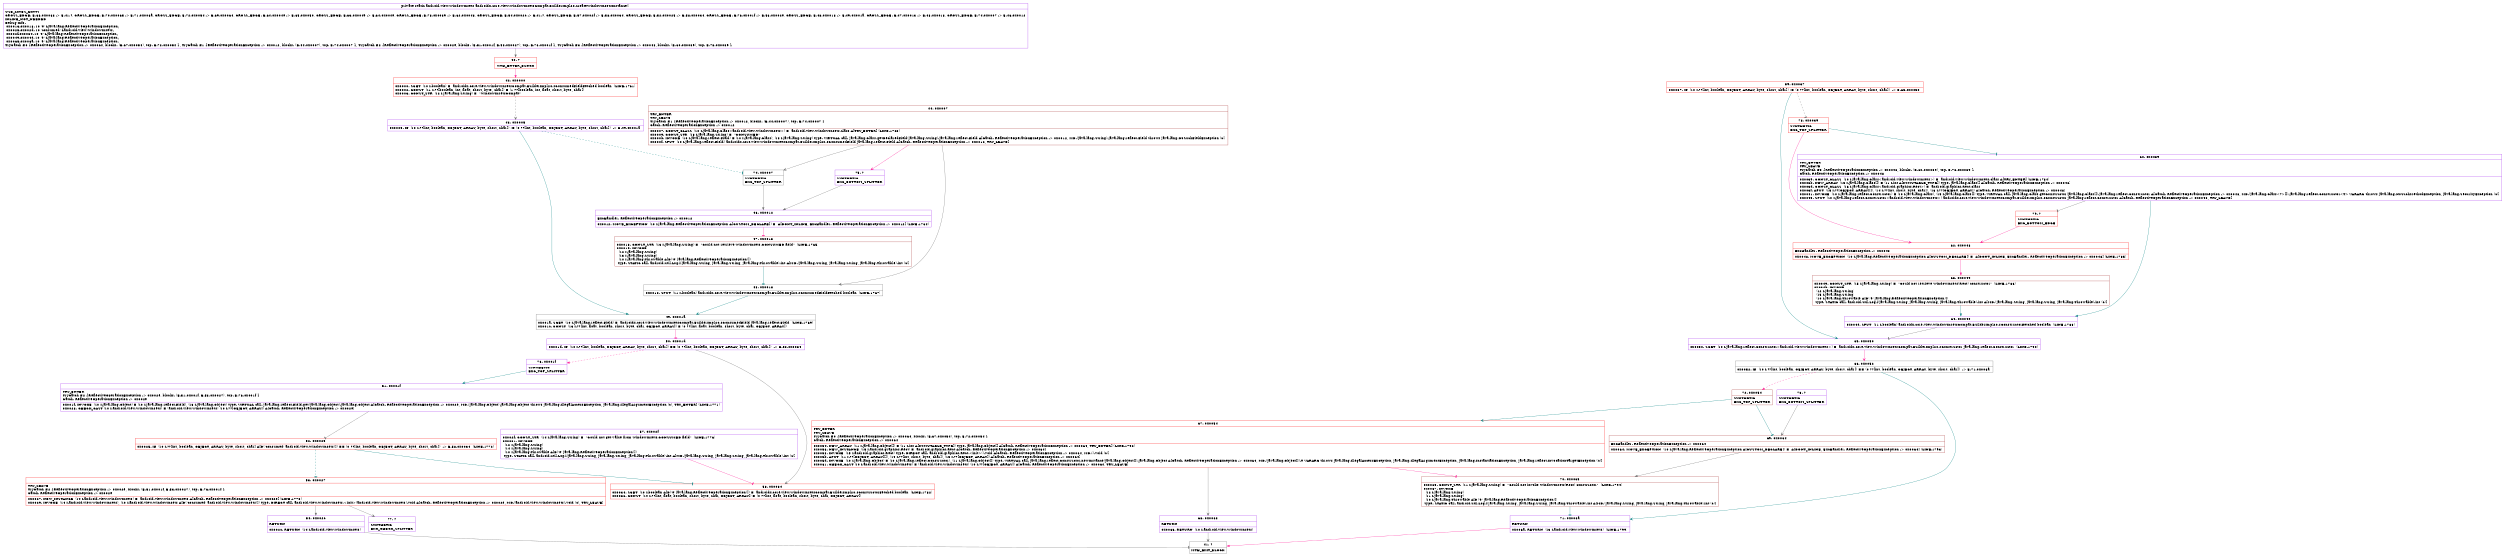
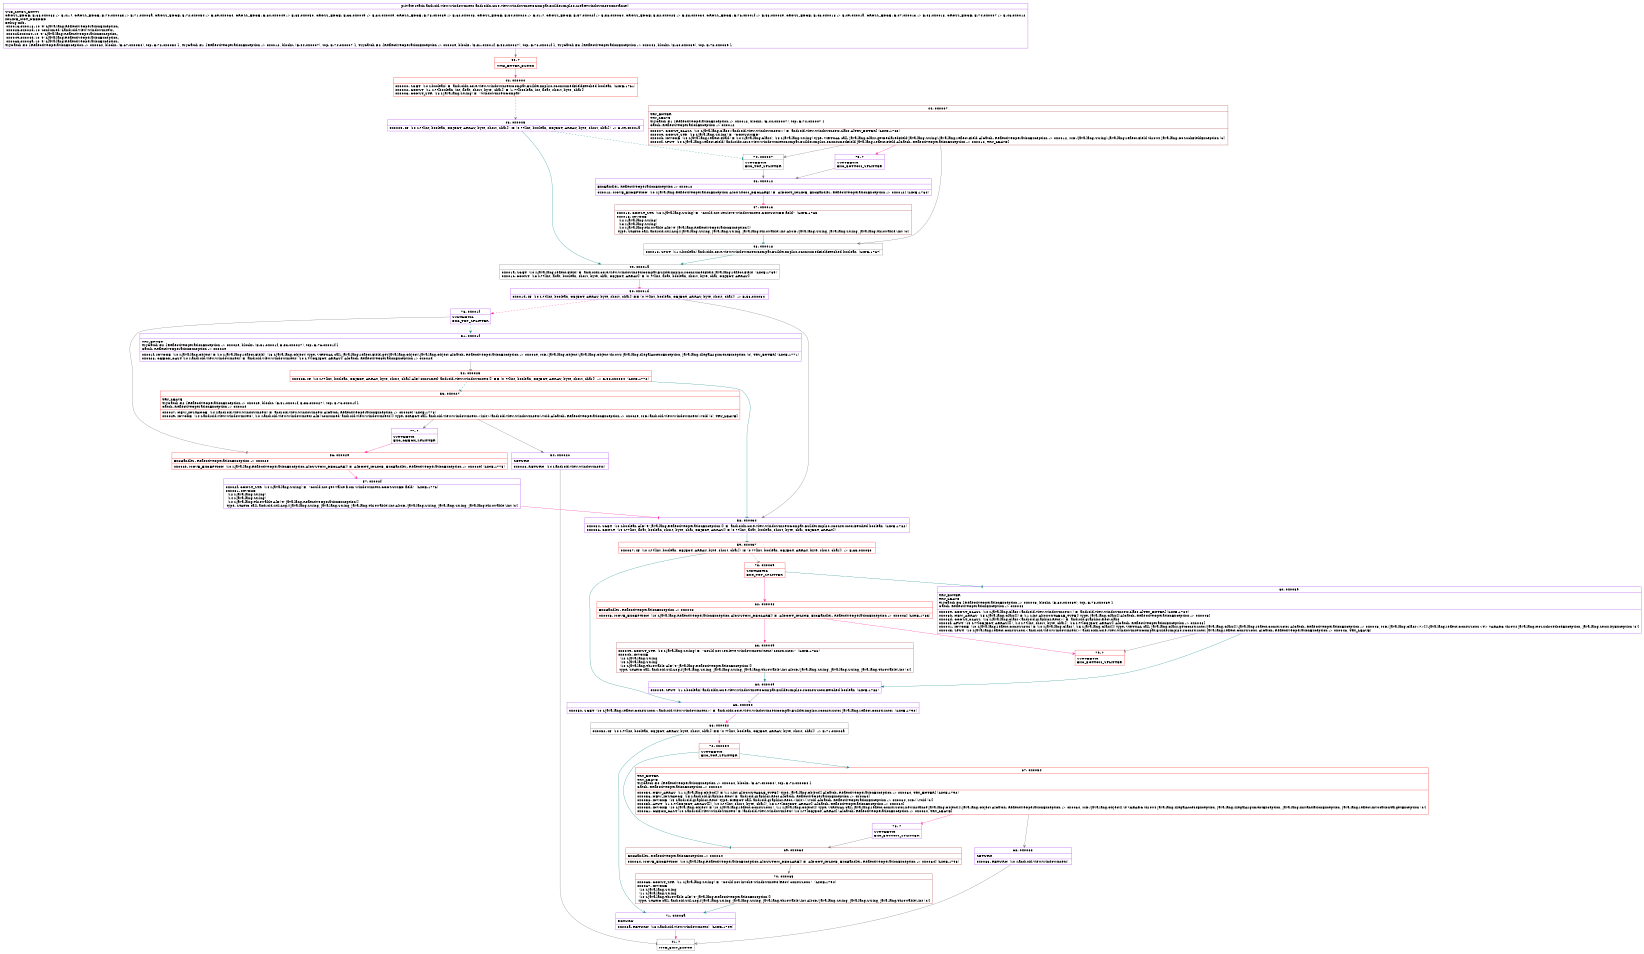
  digraph {
    node [color=purple shape=record]
    edge [arrowhead=vee color=gray40]
    n1 [color=red label="{40\:\ ?|MTH_ENTER_BLOCK\l}"]
    n2 [color=red label="{42\:\ 0x0000|0x0000: SGET  (r0 I:boolean) =  androidx.core.view.WindowInsetsCompat.BuilderImpl20.sConsumedFieldFetched boolean  (LINE:1761)\l0x0002: CONST  (r1 I:??[boolean, int, float, short, byte, char]) = (1 ??[boolean, int, float, short, byte, char]) \l0x0003: CONST_STR  (r2 I:java.lang.String) =  \"WindowInsetsCompat\" \l}"]
    n3 [label="{43\:\ 0x0005|0x0005: IF  (r0 I:??[int, boolean, OBJECT, ARRAY, byte, short, char]) != (0 ??[int, boolean, OBJECT, ARRAY, byte, short, char])  \-\> B:49:0x001a \l}"]
    n4 [color=gray40 label="{49\:\ 0x001a|0x001a: SGET  (r0 I:java.lang.reflect.Field) =  androidx.core.view.WindowInsetsCompat.BuilderImpl20.sConsumedField java.lang.reflect.Field  (LINE:1769)\l0x001c: CONST  (r3 I:??[int, float, boolean, short, byte, char, OBJECT, ARRAY]) = (0 ??[int, float, boolean, short, byte, char, OBJECT, ARRAY]) \l}"]
    n5 [color=gray40 label="{74\:\ 0x0007|SYNTHETIC\lEXC_TOP_SPLITTER\l}"]
    n6 [label="{50\:\ 0x001d|0x001d: IF  (r0 I:??[int, boolean, OBJECT, ARRAY, byte, short, char]) == (0 ??[int, boolean, OBJECT, ARRAY, byte, short, char])  \-\> B:58:0x0034 \l}"]
    n7 [label="{46\:\ 0x0012|ExcHandler: ReflectiveOperationException \-\> 0x0012\l|0x0012: MOVE_EXCEPTION  (r0 I:java.lang.ReflectiveOperationException A[CUSTOM_DECLARE]) =  A[DONT_INLINE, ExcHandler: ReflectiveOperationException \-\> 0x0012] (LINE:1764)\l}"]
-   n8 [color=red label="{58\:\ 0x0034|0x0034: SGET  (r0 I:boolean A[D('e' java.lang.ReflectiveOperationException)]) =  androidx.core.view.WindowInsetsCompat.BuilderImpl20.sConstructorFetched boolean  (LINE:1782)\l0x0036: CONST  (r4 I:??[int, float, boolean, short, byte, char, OBJECT, ARRAY]) = (0 ??[int, float, boolean, short, byte, char, OBJECT, ARRAY]) \l}"]
+   n8 [label="{58\:\ 0x0034|0x0034: SGET  (r0 I:boolean A[D('e' java.lang.ReflectiveOperationException)]) =  androidx.core.view.WindowInsetsCompat.BuilderImpl20.sConstructorFetched boolean  (LINE:1782)\l0x0036: CONST  (r4 I:??[int, float, boolean, short, byte, char, OBJECT, ARRAY]) = (0 ??[int, float, boolean, short, byte, char, OBJECT, ARRAY]) \l}"]
    n9 [label="{76\:\ 0x001f|SYNTHETIC\lEXC_TOP_SPLITTER\l}"]
    n10 [color=red label="{59\:\ 0x0037|0x0037: IF  (r0 I:??[int, boolean, OBJECT, ARRAY, byte, short, char]) != (0 ??[int, boolean, OBJECT, ARRAY, byte, short, char])  \-\> B:65:0x0050 \l}"]
    n11 [label="{51\:\ 0x001f|TRY_ENTER\lTryCatch #2 \{ReflectiveOperationException \-\> 0x002e, blocks: (B:51:0x001f, B:53:0x0027), top: B:76:0x001f \}\lCatch: ReflectiveOperationException \-\> 0x002e\l|0x001f: INVOKE  (r0 I:java.lang.Object) = (r0 I:java.lang.reflect.Field), (r3 I:java.lang.Object) type: VIRTUAL call: java.lang.reflect.Field.get(java.lang.Object):java.lang.Object A[Catch: ReflectiveOperationException \-\> 0x002e, MD:(java.lang.Object):java.lang.Object throws java.lang.IllegalAccessException, java.lang.IllegalArgumentException (c), TRY_ENTER] (LINE:1771)\l0x0023: CHECK_CAST (r0 I:android.view.WindowInsets) = (android.view.WindowInsets) (r0 I:??[OBJECT, ARRAY]) A[Catch: ReflectiveOperationException \-\> 0x002e]\l}"]
+   n12 [color=red label="{56\:\ 0x002e|ExcHandler: ReflectiveOperationException \-\> 0x002e\l|0x002e: MOVE_EXCEPTION  (r0 I:java.lang.ReflectiveOperationException A[CUSTOM_DECLARE]) =  A[DONT_INLINE, ExcHandler: ReflectiveOperationException \-\> 0x002e] (LINE:1775)\l}"]
    n13 [label="{65\:\ 0x0050|0x0050: SGET  (r0 I:java.lang.reflect.Constructor\<android.view.WindowInsets\>) =  androidx.core.view.WindowInsetsCompat.BuilderImpl20.sConstructor java.lang.reflect.Constructor  (LINE:1790)\l}"]
    n14 [color=red label="{78\:\ 0x0039|SYNTHETIC\lEXC_TOP_SPLITTER\l}"]
    n15 [color=gray40 label="{66\:\ 0x0052|0x0052: IF  (r0 I:??[int, boolean, OBJECT, ARRAY, byte, short, char]) == (0 ??[int, boolean, OBJECT, ARRAY, byte, short, char])  \-\> B:71:0x006a \l}"]
    n16 [label="{60\:\ 0x0039|TRY_ENTER\lTRY_LEAVE\lTryCatch #3 \{ReflectiveOperationException \-\> 0x0048, blocks: (B:60:0x0039), top: B:78:0x0039 \}\lCatch: ReflectiveOperationException \-\> 0x0048\l|0x0039: CONST_CLASS  (r0 I:java.lang.Class\<android.view.WindowInsets\>) =  android.view.WindowInsets.class A[TRY_ENTER] (LINE:1784)\l0x003b: NEW_ARRAY  (r5 I:java.lang.Class[]) = (r1 I:int A[IMMUTABLE_TYPE]) type: java.lang.Class[] A[Catch: ReflectiveOperationException \-\> 0x0048]\l0x003d: CONST_CLASS  (r6 I:java.lang.Class\<android.graphics.Rect\>) =  android.graphics.Rect.class \l0x003f: APUT  (r5 I:??[OBJECT, ARRAY][]), (r4 I:??[int, short, byte, char]), (r6 I:??[OBJECT, ARRAY]) A[Catch: ReflectiveOperationException \-\> 0x0048]\l0x0041: INVOKE  (r0 I:java.lang.reflect.Constructor) = (r0 I:java.lang.Class), (r5 I:java.lang.Class[]) type: VIRTUAL call: java.lang.Class.getConstructor(java.lang.Class[]):java.lang.reflect.Constructor A[Catch: ReflectiveOperationException \-\> 0x0048, MD:(java.lang.Class\<?\>[]):java.lang.reflect.Constructor\<T\> VARARG throws java.lang.NoSuchMethodException, java.lang.SecurityException (c)]\l0x0045: SPUT  (r0 I:java.lang.reflect.Constructor\<android.view.WindowInsets\>) androidx.core.view.WindowInsetsCompat.BuilderImpl20.sConstructor java.lang.reflect.Constructor A[Catch: ReflectiveOperationException \-\> 0x0048, TRY_LEAVE]\l}"]
    n17 [color=red label="{62\:\ 0x0048|ExcHandler: ReflectiveOperationException \-\> 0x0048\l|0x0048: MOVE_EXCEPTION  (r0 I:java.lang.ReflectiveOperationException A[CUSTOM_DECLARE]) =  A[DONT_INLINE, ExcHandler: ReflectiveOperationException \-\> 0x0048] (LINE:1785)\l}"]
    n18 [label="{71\:\ 0x006a|RETURN\l|0x006a: RETURN  (r3 I:android.view.WindowInsets)  (LINE:1799)\l}"]
    n19 [color=brown label="{72\:\ 0x0054|SYNTHETIC\lEXC_TOP_SPLITTER\l}"]
    n20 [color=gray40 label="{41\:\ ?|MTH_EXIT_BLOCK\l}"]
    n21 [color=red label="{67\:\ 0x0054|TRY_ENTER\lTRY_LEAVE\lTryCatch #0 \{ReflectiveOperationException \-\> 0x0064, blocks: (B:67:0x0054), top: B:72:0x0054 \}\lCatch: ReflectiveOperationException \-\> 0x0064\l|0x0054: NEW_ARRAY  (r1 I:java.lang.Object[]) = (r1 I:int A[IMMUTABLE_TYPE]) type: java.lang.Object[] A[Catch: ReflectiveOperationException \-\> 0x0064, TRY_ENTER] (LINE:1792)\l0x0056: NEW_INSTANCE  (r5 I:android.graphics.Rect) =  android.graphics.Rect A[Catch: ReflectiveOperationException \-\> 0x0064]\l0x0058: INVOKE  (r5 I:android.graphics.Rect) type: DIRECT call: android.graphics.Rect.\<init\>():void A[Catch: ReflectiveOperationException \-\> 0x0064, MD:():void (c)]\l0x005b: APUT  (r1 I:??[OBJECT, ARRAY][]), (r4 I:??[int, short, byte, char]), (r5 I:??[OBJECT, ARRAY]) A[Catch: ReflectiveOperationException \-\> 0x0064]\l0x005d: INVOKE  (r0 I:java.lang.Object) = (r0 I:java.lang.reflect.Constructor), (r1 I:java.lang.Object[]) type: VIRTUAL call: java.lang.reflect.Constructor.newInstance(java.lang.Object[]):java.lang.Object A[Catch: ReflectiveOperationException \-\> 0x0064, MD:(java.lang.Object[]):T VARARG throws java.lang.IllegalAccessException, java.lang.IllegalArgumentException, java.lang.InstantiationException, java.lang.reflect.InvocationTargetException (c)]\l0x0061: CHECK_CAST (r0 I:android.view.WindowInsets) = (android.view.WindowInsets) (r0 I:??[OBJECT, ARRAY]) A[Catch: ReflectiveOperationException \-\> 0x0064, TRY_LEAVE]\l}"]
    n22 [color=brown label="{69\:\ 0x0064|ExcHandler: ReflectiveOperationException \-\> 0x0064\l|0x0064: MOVE_EXCEPTION  (r0 I:java.lang.ReflectiveOperationException A[CUSTOM_DECLARE]) =  A[DONT_INLINE, ExcHandler: ReflectiveOperationException \-\> 0x0064] (LINE:1793)\l}"]
    n23 [label="{68\:\ 0x0063|RETURN\l|0x0063: RETURN  (r0 I:android.view.WindowInsets) \l}"]
    n24 [label="{73\:\ ?|SYNTHETIC\lEXC_BOTTOM_SPLITTER\l}"]
    n25 [color=brown label="{70\:\ 0x0065|0x0065: CONST_STR  (r1 I:java.lang.String) =  \"Could not invoke WindowInsets(Rect) constructor\"  (LINE:1794)\l0x0067: INVOKE  \l  (r2 I:java.lang.String)\l  (r1 I:java.lang.String)\l  (r0 I:java.lang.Throwable A[D('e' java.lang.ReflectiveOperationException)])\l type: STATIC call: android.util.Log.i(java.lang.String, java.lang.String, java.lang.Throwable):int A[MD:(java.lang.String, java.lang.String, java.lang.Throwable):int (c)]\l}"]
    n26 [label="{64\:\ 0x004e|0x004e: SPUT  (r1 I:boolean) androidx.core.view.WindowInsetsCompat.BuilderImpl20.sConstructorFetched boolean  (LINE:1788)\l}"]
-   n27 [color=red label="{79\:\ ?|SYNTHETIC\lEXC_BOTTOM_EDGE\l}"]
+   n27 [color=red label="{79\:\ ?|SYNTHETIC\lEXC_BOTTOM_SPLITTER\l}"]
    n28 [color=brown label="{63\:\ 0x0049|0x0049: CONST_STR  (r5 I:java.lang.String) =  \"Could not retrieve WindowInsets(Rect) constructor\"  (LINE:1786)\l0x004b: INVOKE  \l  (r2 I:java.lang.String)\l  (r5 I:java.lang.String)\l  (r0 I:java.lang.Throwable A[D('e' java.lang.ReflectiveOperationException)])\l type: STATIC call: android.util.Log.i(java.lang.String, java.lang.String, java.lang.Throwable):int A[MD:(java.lang.String, java.lang.String, java.lang.Throwable):int (c)]\l}"]
    n29 [color=red label="{52\:\ 0x0025|0x0025: IF  (r0 I:??[int, boolean, OBJECT, ARRAY, byte, short, char] A[D('consumed' android.view.WindowInsets)]) == (0 ??[int, boolean, OBJECT, ARRAY, byte, short, char])  \-\> B:58:0x0034  (LINE:1772)\l}"]
    n30 [label="{57\:\ 0x002f|0x002f: CONST_STR  (r4 I:java.lang.String) =  \"Could not get value from WindowInsets.CONSUMED field\"  (LINE:1776)\l0x0031: INVOKE  \l  (r2 I:java.lang.String)\l  (r4 I:java.lang.String)\l  (r0 I:java.lang.Throwable A[D('e' java.lang.ReflectiveOperationException)])\l type: STATIC call: android.util.Log.i(java.lang.String, java.lang.String, java.lang.Throwable):int A[MD:(java.lang.String, java.lang.String, java.lang.Throwable):int (c)]\l}"]
    n31 [color=red label="{53\:\ 0x0027|TRY_LEAVE\lTryCatch #2 \{ReflectiveOperationException \-\> 0x002e, blocks: (B:51:0x001f, B:53:0x0027), top: B:76:0x001f \}\lCatch: ReflectiveOperationException \-\> 0x002e\l|0x0027: NEW_INSTANCE  (r4 I:android.view.WindowInsets) =  android.view.WindowInsets A[Catch: ReflectiveOperationException \-\> 0x002e] (LINE:1773)\l0x0029: INVOKE  (r4 I:android.view.WindowInsets), (r0 I:android.view.WindowInsets A[D('consumed' android.view.WindowInsets)]) type: DIRECT call: android.view.WindowInsets.\<init\>(android.view.WindowInsets):void A[Catch: ReflectiveOperationException \-\> 0x002e, MD:(android.view.WindowInsets):void (c), TRY_LEAVE]\l}"]
    n32 [label="{54\:\ 0x002c|RETURN\l|0x002c: RETURN  (r4 I:android.view.WindowInsets) \l}"]
    n33 [label="{77\:\ ?|SYNTHETIC\lEXC_CHECK_SPLITTER\l}"]
    n34 [color=brown label="{44\:\ 0x0007|TRY_ENTER\lTRY_LEAVE\lTryCatch #1 \{ReflectiveOperationException \-\> 0x0012, blocks: (B:44:0x0007), top: B:74:0x0007 \}\lCatch: ReflectiveOperationException \-\> 0x0012\l|0x0007: CONST_CLASS  (r0 I:java.lang.Class\<android.view.WindowInsets\>) =  android.view.WindowInsets.class A[TRY_ENTER] (LINE:1763)\l0x0009: CONST_STR  (r3 I:java.lang.String) =  \"CONSUMED\" \l0x000b: INVOKE  (r0 I:java.lang.reflect.Field) = (r0 I:java.lang.Class), (r3 I:java.lang.String) type: VIRTUAL call: java.lang.Class.getDeclaredField(java.lang.String):java.lang.reflect.Field A[Catch: ReflectiveOperationException \-\> 0x0012, MD:(java.lang.String):java.lang.reflect.Field throws java.lang.NoSuchFieldException (c)]\l0x000f: SPUT  (r0 I:java.lang.reflect.Field) androidx.core.view.WindowInsetsCompat.BuilderImpl20.sConsumedField java.lang.reflect.Field A[Catch: ReflectiveOperationException \-\> 0x0012, TRY_LEAVE]\l}"]
    n35 [color=gray40 label="{48\:\ 0x0018|0x0018: SPUT  (r1 I:boolean) androidx.core.view.WindowInsetsCompat.BuilderImpl20.sConsumedFieldFetched boolean  (LINE:1767)\l}"]
    n36 [label="{75\:\ ?|SYNTHETIC\lEXC_BOTTOM_SPLITTER\l}"]
    n37 [color=brown label="{47\:\ 0x0013|0x0013: CONST_STR  (r3 I:java.lang.String) =  \"Could not retrieve WindowInsets.CONSUMED field\"  (LINE:1765)\l0x0015: INVOKE  \l  (r2 I:java.lang.String)\l  (r3 I:java.lang.String)\l  (r0 I:java.lang.Throwable A[D('e' java.lang.ReflectiveOperationException)])\l type: STATIC call: android.util.Log.i(java.lang.String, java.lang.String, java.lang.Throwable):int A[MD:(java.lang.String, java.lang.String, java.lang.Throwable):int (c)]\l}"]
    n38 [label="{private static android.view.WindowInsets androidx.core.view.WindowInsetsCompat.BuilderImpl20.createWindowInsetsInstance()  | USE_LINES_HINTS\lCROSS_EDGE: B:68:0x0063 \-\> B:41:?, CROSS_EDGE: B:70:0x0065 \-\> B:71:0x006a, CROSS_EDGE: B:72:0x0054 \-\> B:69:0x0064, CROSS_EDGE: B:64:0x004e \-\> B:65:0x0050, CROSS_EDGE: B:63:0x0049 \-\> B:64:0x004e, CROSS_EDGE: B:78:0x0039 \-\> B:62:0x0048, CROSS_EDGE: B:54:0x002c \-\> B:41:?, CROSS_EDGE: B:57:0x002f \-\> B:58:0x0034, CROSS_EDGE: B:52:0x0025 \-\> B:58:0x0034, CROSS_EDGE: B:76:0x001f \-\> B:56:0x002e, CROSS_EDGE: B:48:0x0018 \-\> B:49:0x001a, CROSS_EDGE: B:47:0x0013 \-\> B:48:0x0018, CROSS_EDGE: B:74:0x0007 \-\> B:46:0x0012\lINLINE_NOT_NEEDED\lDebug Info:\l  0x0013\-0x0018: r0 'e' Ljava\/lang\/ReflectiveOperationException;\l  0x0025\-0x002d: r0 'consumed' Landroid\/view\/WindowInsets;\l  0x002f\-0x0034: r0 'e' Ljava\/lang\/ReflectiveOperationException;\l  0x0049\-0x004e: r0 'e' Ljava\/lang\/ReflectiveOperationException;\l  0x0065\-0x006a: r0 'e' Ljava\/lang\/ReflectiveOperationException;\lTryCatch #0 \{ReflectiveOperationException \-\> 0x0064, blocks: (B:67:0x0054), top: B:72:0x0054 \}, TryCatch #1 \{ReflectiveOperationException \-\> 0x0012, blocks: (B:44:0x0007), top: B:74:0x0007 \}, TryCatch #2 \{ReflectiveOperationException \-\> 0x002e, blocks: (B:51:0x001f, B:53:0x0027), top: B:76:0x001f \}, TryCatch #3 \{ReflectiveOperationException \-\> 0x0048, blocks: (B:60:0x0039), top: B:78:0x0039 \}\l}"]
    n1 -> n2 [arrowhead=normal color=deeppink]
    n2 -> n3 [style=dashed]
    n3 -> n4 [arrowhead=normal color=teal]
    n3 -> n5 [arrowhead=tee color=teal style=dashed]
    n4 -> n6 [arrowhead=tee color=deeppink]
    n5 -> n7 [arrowhead=normal]
    n6 -> n8
    n6 -> n9 [arrowhead=normal color=deeppink style=dashed]
    n7 -> n37 [arrowhead=tee color=deeppink]
-   n9 -> n11 [color=teal]
+   n8 -> n10 [arrowhead=tee color=teal]
+   n9 -> n11 [color=teal style=dashed]
+   n9 -> n12 [arrowhead=tee]
    n10 -> n13 [color=teal]
    n10 -> n14 [arrowhead=tee style=dashed]
    n11 -> n29 [arrowhead=tee]
+   n12 -> n30 [color=deeppink]
    n13 -> n15 [color=deeppink]
    n14 -> n16 [arrowhead=tee color=teal]
    n14 -> n17 [color=deeppink]
    n15 -> n18 [color=teal]
    n15 -> n19 [arrowhead=normal color=deeppink style=dashed]
    n16 -> n26 [arrowhead=normal color=teal]
    n16 -> n27 [arrowhead=tee]
    n17 -> n28 [arrowhead=normal color=deeppink]
    n18 -> n20 [arrowhead=normal color=deeppink]
    n19 -> n21 [color=teal]
    n19 -> n22 [arrowhead=tee color=teal]
    n21 -> n23
-   n21 -> n25 [arrowhead=tee color=deeppink]
+   n21 -> n24 [arrowhead=tee color=deeppink]
    n22 -> n25 [arrowhead=normal]
    n23 -> n20
    n24 -> n22
-   n25 -> n18 [arrowhead=tee color=teal]
+   n25 -> n18 [color=teal]
    n26 -> n13 [arrowhead=tee]
-   n27 -> n17 [color=deeppink]
+   n17 -> n27 [color=deeppink]
    n28 -> n26 [arrowhead=normal color=teal]
    n29 -> n8 [arrowhead=tee color=teal]
    n29 -> n31 [arrowhead=tee color=teal style=dashed]
    n30 -> n8 [arrowhead=tee color=deeppink]
    n31 -> n32 [arrowhead=normal]
    n31 -> n33
    n32 -> n20 [arrowhead=tee]
+   n33 -> n12 [arrowhead=normal color=deeppink]
    n34 -> n5
    n34 -> n35
    n34 -> n36 [color=deeppink]
    n35 -> n4 [color=teal]
    n36 -> n7 [arrowhead=normal]
    n37 -> n35 [arrowhead=tee color=teal]
    n38 -> n1 [arrowhead=normal]
  }
